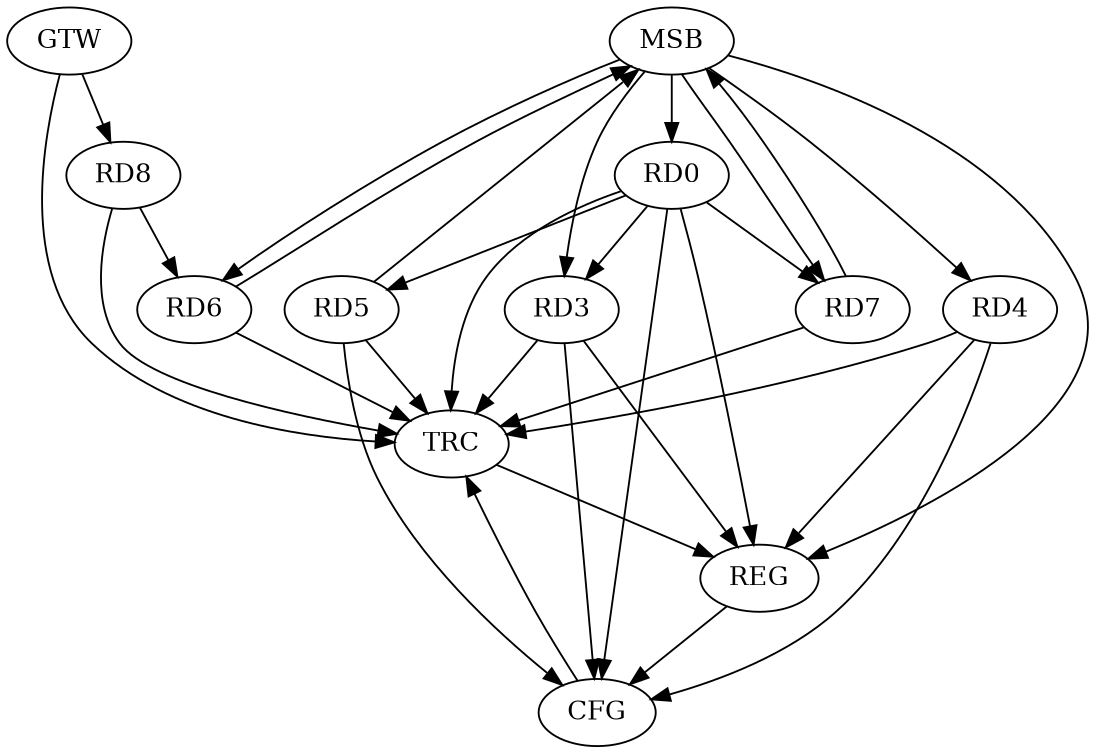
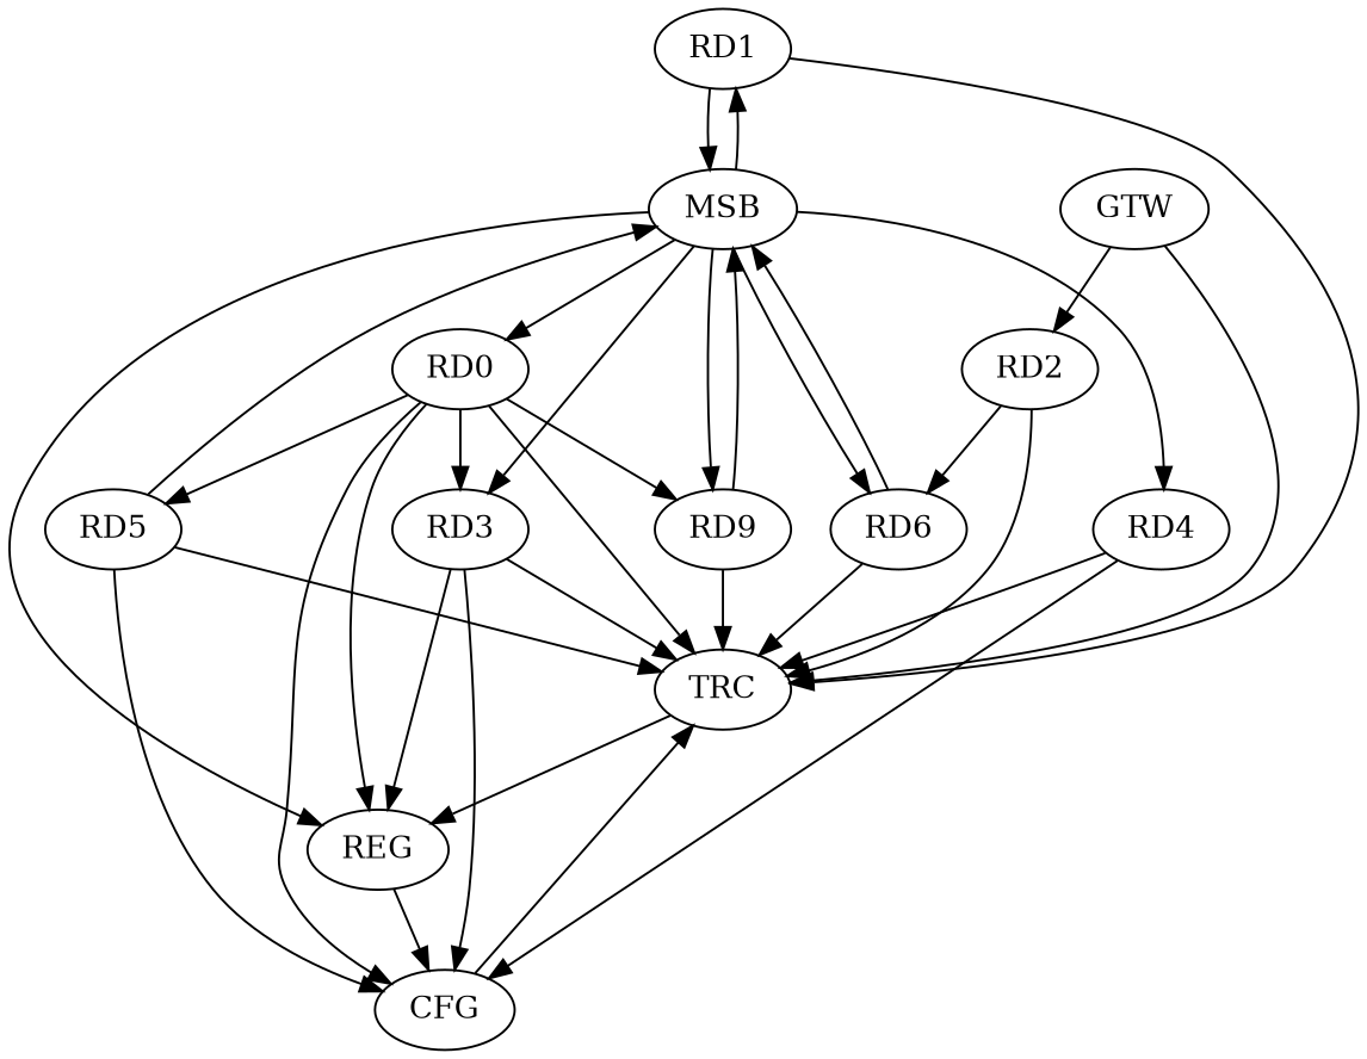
  strict digraph {
+   n1 [label=RD1]
    n2 [label=MSB]
    n3 [label=TRC]
    n4 [label=RD3]
    n5 [label=REG]
    n6 [label=RD4]
    n7 [label=RD6]
-   n8 [label=RD7]
+   n8 [label=RD9]
    n9 [label=RD0]
-   n10 [label=RD8]
+   n10 [label=RD2]
    n11 [label=CFG]
    n12 [label=RD5]
    n13 [label=GTW]
+   n1 -> n2
+   n1 -> n3
+   n2 -> n1
    n2 -> n4
    n2 -> n5
    n2 -> n6
    n2 -> n7
    n2 -> n8
    n2 -> n9
    n3 -> n5
    n4 -> n3
    n4 -> n5
    n4 -> n11
    n5 -> n11
    n6 -> n3
-   n6 -> n5
    n6 -> n11
    n7 -> n2
    n7 -> n3
    n8 -> n2
    n8 -> n3
    n9 -> n3
    n9 -> n4
    n9 -> n5
    n9 -> n8
    n9 -> n11
    n9 -> n12
    n10 -> n3
    n10 -> n7
    n11 -> n3
    n12 -> n2
    n12 -> n3
    n12 -> n11
    n13 -> n3
    n13 -> n10
  }
